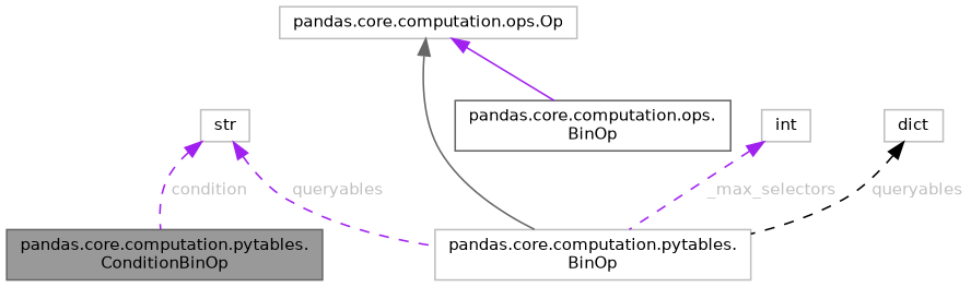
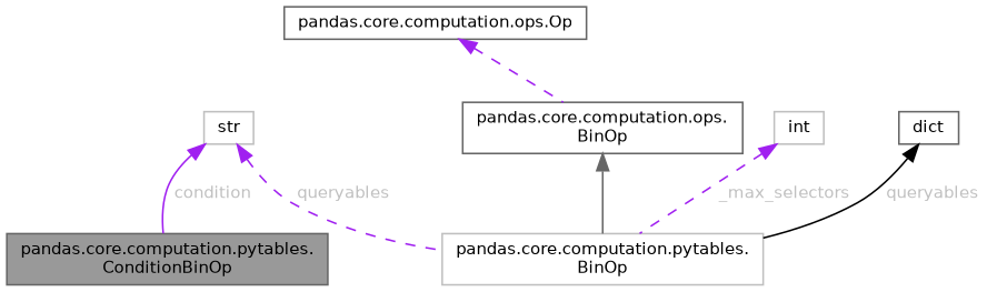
  digraph {
    node [color=grey75 fillcolor=white fontname=Helvetica fontsize=10 shape=box style=filled]
    edge [color=purple dir=back fontname=Helvetica fontsize=10 labelfontname=Helvetica labelfontsize=10 style=dashed fontcolor=grey]
    n1 [color=gray40 fillcolor=grey60 fontcolor=black height=0.2 label="pandas.core.computation.pytables.\lConditionBinOp" width=0.4]
    n2 [height=0.2 label="pandas.core.computation.pytables.\lBinOp" width=0.4]
    n3 [color=gray40 height=0.2 label="pandas.core.computation.ops.\lBinOp" width=0.4]
-   n4 [height=0.2 label="pandas.core.computation.ops.Op" width=0.4]
+   n4 [color=gray40 height=0.2 label="pandas.core.computation.ops.Op" width=0.4]
    n5 [height=0.2 label=int width=0.4]
-   n6 [height=0.2 label=dict width=0.4]
+   n6 [color=gray40 height=0.2 label=dict width=0.4]
    n7 [height=0.2 label=str width=0.4]
-   n4 -> n2 [color=gray40 style=solid fontcolor=""]
-   n4 -> n3 [style=solid fontcolor=""]
+   n3 -> n2 [color=gray40 style=solid fontcolor=""]
+   n4 -> n3 [fontcolor=""]
    n5 -> n2 [label=" _max_selectors"]
-   n6 -> n2 [color=black label=" queryables"]
-   n7 -> n1 [label=" condition"]
+   n6 -> n2 [color=black label=" queryables" style=solid]
+   n7 -> n1 [label=" condition" style=solid]
    n7 -> n2 [label=" queryables"]
  }
